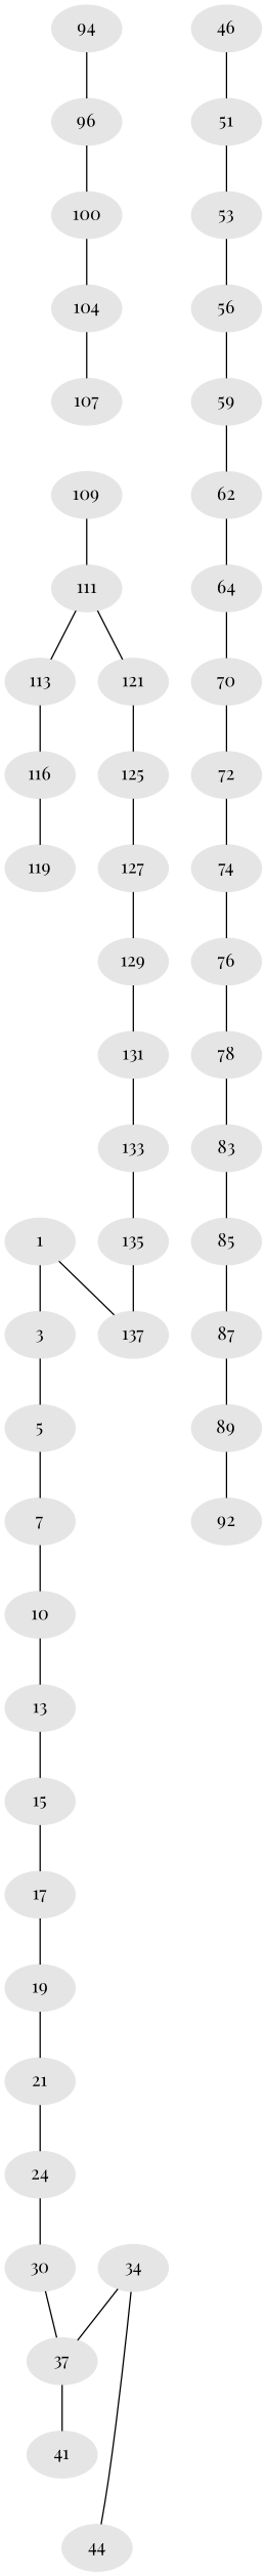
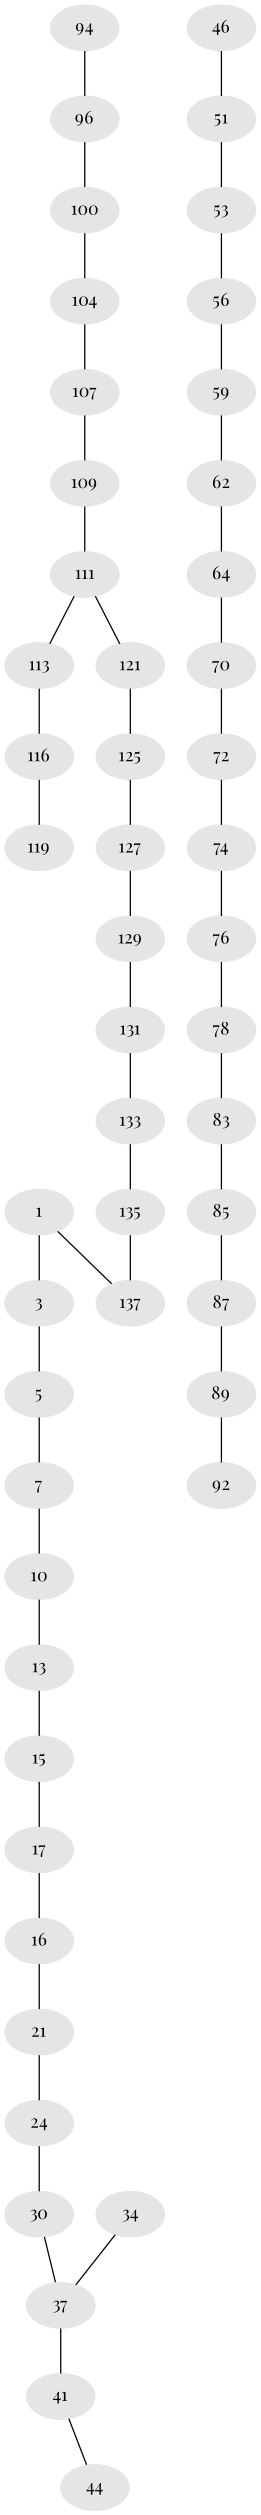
  graph {
    fontname="Playfair Display"
    node [color=gray90 fontname="Playfair Display" style=filled]
    edge [fontname="Playfair Display"]
    1 [super="+2"]
    3 [super="+4"]
    137 [super="+138"]
    5 [super="+6"]
    7 [super="+8"]
    10 [super="+11"]
    13 [super="+14"]
    15 [super="+16"]
    17 [super="+18"]
-   19 [super="+20"]
+   19 [super="+20" label=16]
    21 [super="+22"]
    24 [super="+25"]
    30 [super="+31"]
    37 [super="+38"]
    34 [super="+35"]
    41 [super="+42"]
    44 [super="+45"]
    46 [super="+47"]
    51 [super="+52"]
    53 [super="+54"]
    56 [super="+57"]
    59 [super="+60"]
    62 [super="+63"]
    64 [super="+65"]
    70 [super="+71"]
    72 [super="+73"]
    74 [super="+75"]
    76 [super="+77"]
    78 [super="+79"]
    83 [super="+84"]
    85 [super="+86"]
    87 [super="+88"]
    89 [super="+90"]
    92 [super="+93"]
    94 [super="+95"]
    96 [super="+97"]
    100 [super="+101"]
    104 [super="+105"]
    107 [super="+108"]
    109 [super="+110"]
    111 [super="+112"]
    113 [super="+114"]
    121 [super="+122"]
    116 [super="+117"]
    119 [super="+120"]
    125 [super="+126"]
    127 [super="+128"]
    129 [super="+130"]
    131 [super="+132"]
    133 [super="+134"]
    135 [super="+136"]
    1 -- 3
    1 -- 137
    3 -- 5
    5 -- 7
    7 -- 10
    10 -- 13
    13 -- 15
    15 -- 17
    17 -- 19
    19 -- 21
    21 -- 24
    24 -- 30
    30 -- 37
    37 -- 41
    34 -- 37
-   34 -- 44
+   41 -- 44
    46 -- 51
    51 -- 53
    53 -- 56
    56 -- 59
    59 -- 62
    62 -- 64
    64 -- 70
    70 -- 72
    72 -- 74
    74 -- 76
    76 -- 78
    78 -- 83
    83 -- 85
    85 -- 87
    87 -- 89
    89 -- 92
    94 -- 96
    96 -- 100
    100 -- 104
    104 -- 107
+   107 -- 109
    109 -- 111
    111 -- 113
    111 -- 121
    113 -- 116
    121 -- 125
    116 -- 119
    125 -- 127
    127 -- 129
    129 -- 131
    131 -- 133
    133 -- 135
    135 -- 137
  }
